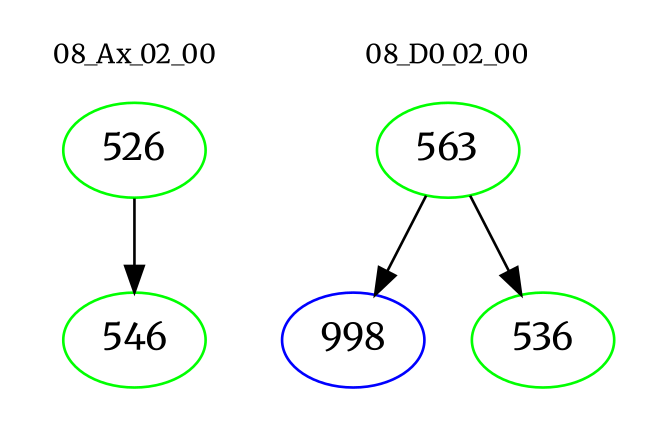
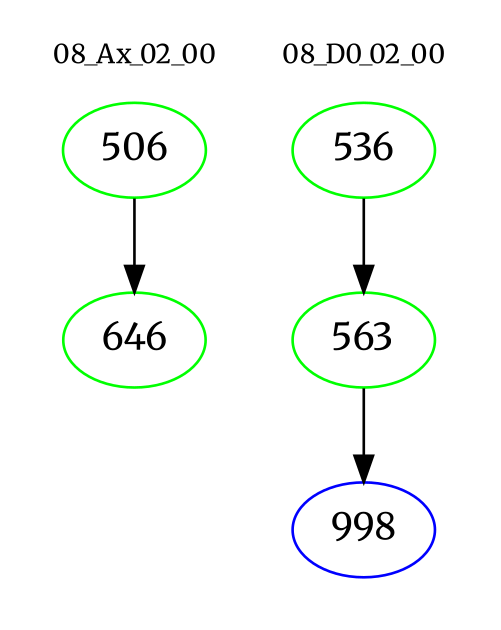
  digraph {
    fontname=Merriweather
    node [color=green fontname=Merriweather]
    edge [color=black fontname=Merriweather]
-   n1 [label=526]
-   n2 [label=546]
+   n1 [label=506]
+   n2 [label=646]
    n3 [label=563]
    n4 [color=blue label=998]
    n5 [label=536]
    subgraph cluster_1 {
      color=white
      fontsize=10
      label="08_Ax_02_00"
      n1
      n2
    }
    subgraph cluster_2 {
      color=white
      fontsize=10
      label="08_D0_02_00"
      n3
      n4
      n5
    }
    n1 -> n2
    n3 -> n4
-   n3 -> n5
+   n5 -> n3
  }
